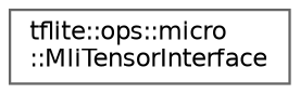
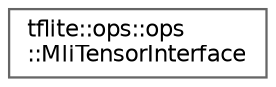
  digraph {
    rankdir=LR
-   n1 [color=grey40 fillcolor=white fontname=Helvetica fontsize=10 height=0.2 label="tflite::ops::micro\l::MliTensorInterface" shape=box style=filled width=0.4]
+   n1 [color=grey40 fillcolor=white fontname=Helvetica fontsize=10 height=0.2 label="tflite::ops::ops\l::MliTensorInterface" shape=box style=filled width=0.4]
  }
